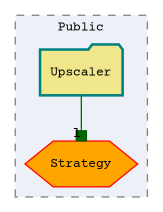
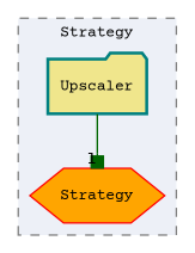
  digraph {
    compound=true
    fontname="Courier Prime"
    node [fontname="Courier Prime" fontsize=10]
    n1 [color=red fillcolor=orange label=Strategy shape=hexagon style="filled,"]
    n2 [color=teal fillcolor=khaki label=Upscaler shape=folder style="filled,bold,"]
    subgraph cluster_1 {
      bgcolor="#edf0f7"
      fontsize=10
-     label=Public
+     label=Strategy
      pencolor=grey50
      style="filled,dashed,"
      n1
      n2
    }
    n2 -> n1 [fontname="Courier Prime" fontsize=10 headlabel=1 labeldistance=1.5 labelfontname=Helvetica labelfontsize=10 color=darkgreen arrowhead=box]
  }
